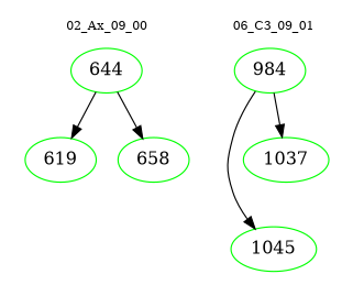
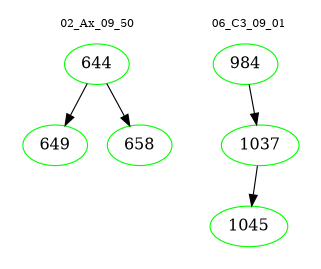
  digraph {
    node [color=green]
    edge [color=black]
    n1 [label=644]
-   n2 [label=619]
+   n2 [label=649]
    n3 [label=658]
    n4 [label=984]
    n5 [label=1045]
    n6 [label=1037]
    subgraph cluster_1 {
      color=white
      fontsize=10
-     label="02_Ax_09_00"
+     label="02_Ax_09_50"
      n1
      n2
      n3
    }
    subgraph cluster_2 {
      color=white
      fontsize=10
      label="06_C3_09_01"
      n4
      n5
      n6
    }
    n1 -> n2
    n1 -> n3
-   n4 -> n5
+   n6 -> n5
    n4 -> n6
  }
